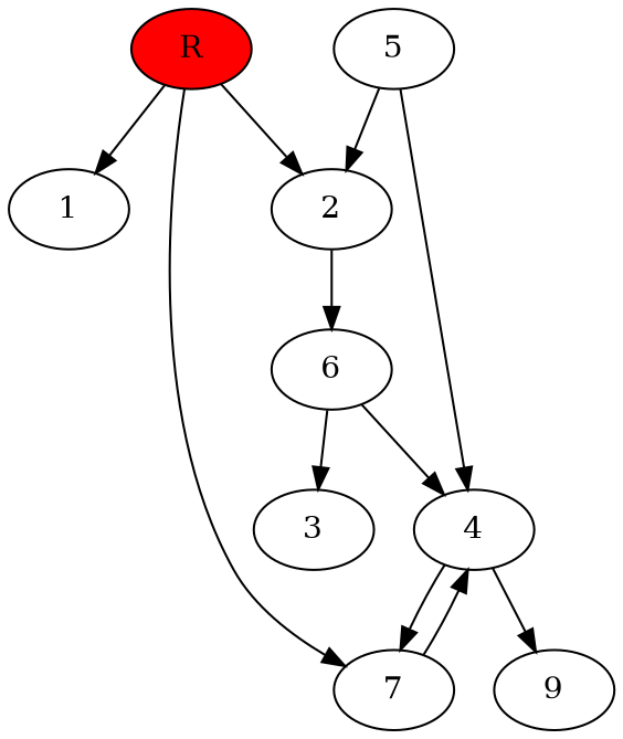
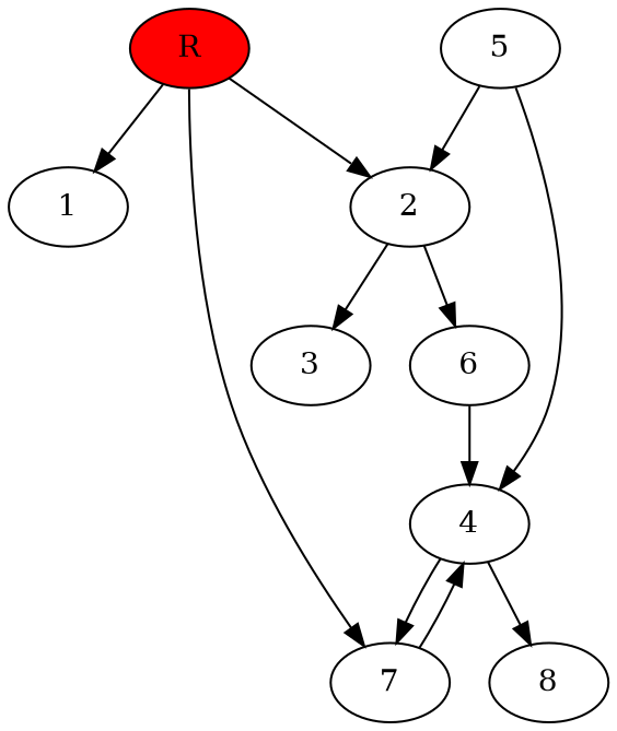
  digraph {
    2
    3
    6
    4
-   8 [label=9]
+   8
    7
    5
    R [fillcolor="#ff0000" style=filled]
    1
-   6 -> 3
+   2 -> 3
    2 -> 6
    6 -> 4
    4 -> 8
    4 -> 7
    7 -> 4
    5 -> 2
    5 -> 4
    R -> 2
    R -> 7
    R -> 1
  }
